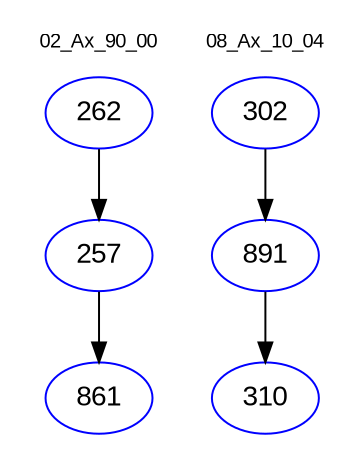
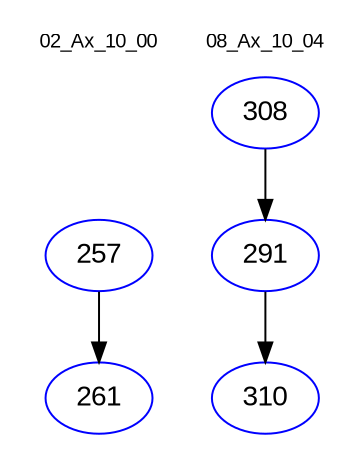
  digraph {
    fontname="Liberation Sans"
    node [color=blue fontname="Liberation Sans"]
    edge [color=black fontname="Liberation Sans"]
-   n1 [label=262]
    n2 [label=257]
-   n3 [label=861]
-   n4 [label=302]
-   n5 [label=891]
+   n3 [label=261]
+   n4 [label=308]
+   n5 [label=291]
    n6 [label=310]
    subgraph cluster_1 {
      color=white
      fontsize=10
-     label="02_Ax_90_00"
-     n1
+     label="02_Ax_10_00"
      n2
      n3
    }
    subgraph cluster_2 {
      color=white
      fontsize=10
      label="08_Ax_10_04"
      n4
      n5
      n6
    }
-   n1 -> n2
    n2 -> n3
    n4 -> n5
    n5 -> n6
  }
